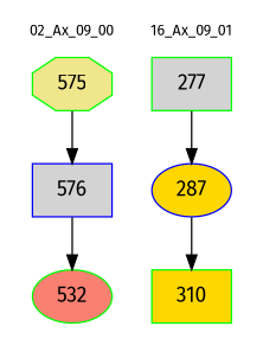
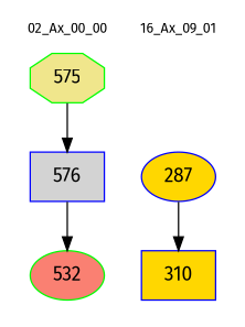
  digraph {
    fontname="Fira Sans"
    node [color=green fillcolor=lightgrey fontname="Fira Sans" shape=box style=filled]
    edge [color=black fontname="Fira Sans"]
    n1 [fillcolor=khaki label=575 shape=octagon]
    n2 [color=blue label=576]
    n3 [fillcolor=salmon label=532 shape=ellipse]
-   n4 [label=277]
    n5 [color=blue fillcolor=gold label=287 shape=ellipse]
-   n6 [fillcolor=gold label=310]
+   n6 [color=blue fillcolor=gold label=310]
    subgraph cluster_1 {
      color=white
      fontsize=10
-     label="02_Ax_09_00"
+     label="02_Ax_00_00"
      n1
      n2
      n3
    }
    subgraph cluster_2 {
      color=white
      fontsize=10
      label="16_Ax_09_01"
-     n4
      n5
      n6
    }
    n1 -> n2
    n2 -> n3
-   n4 -> n5
    n5 -> n6
  }
